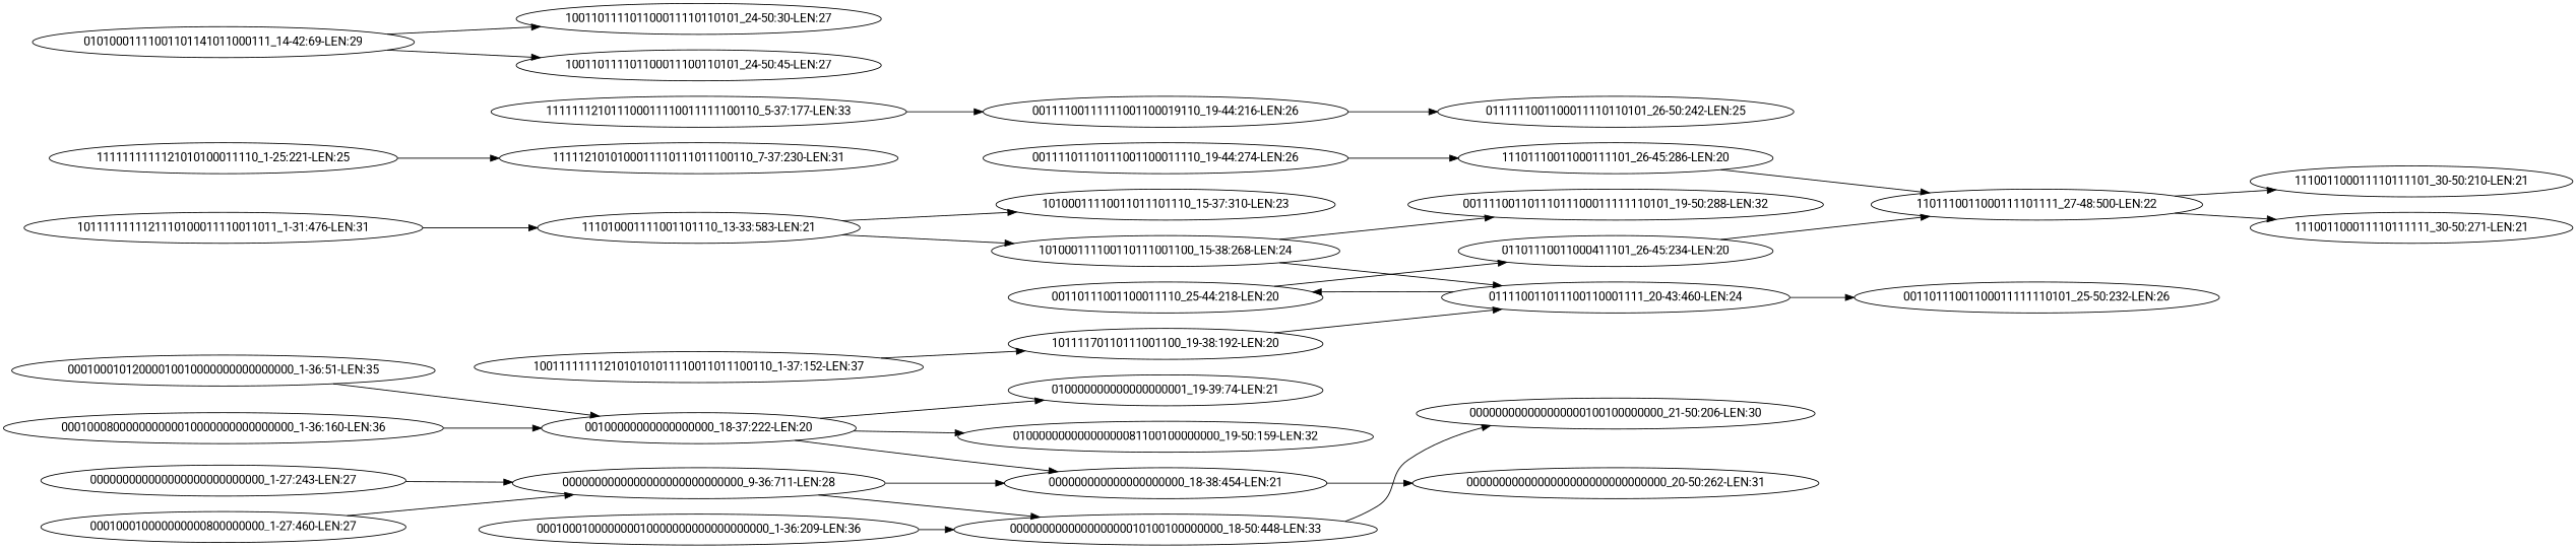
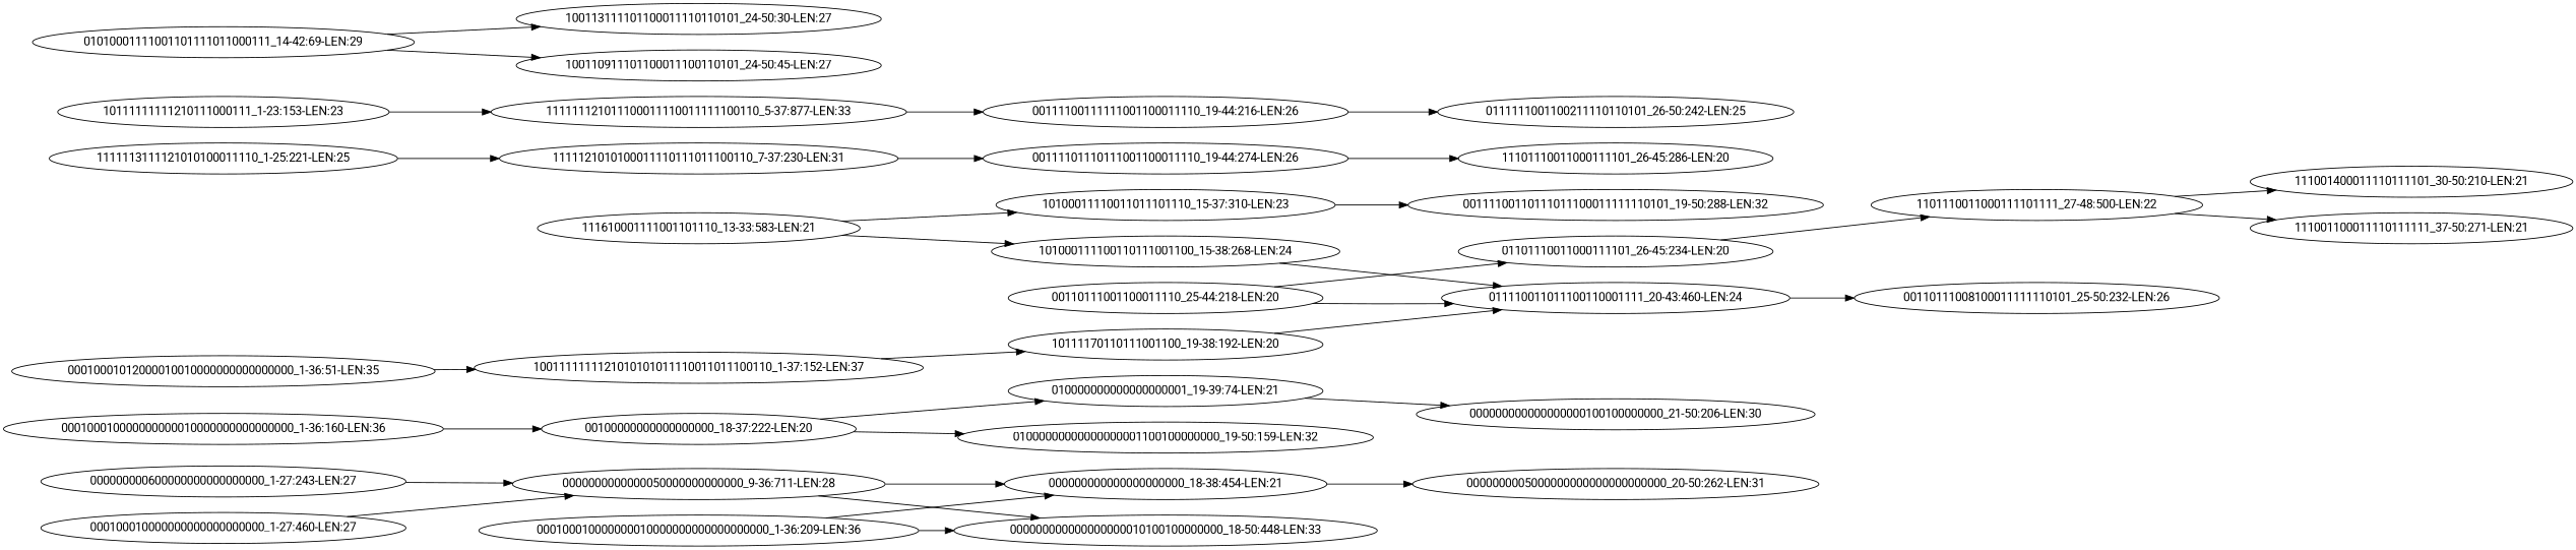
  digraph {
    fontname=Roboto
    rankdir=LR
    node [fontname=Roboto]
    edge [fontname=Roboto]
    "1101110011000111101111_27-48:500-LEN:22"
-   "111001100011110111101_30-50:210-LEN:21"
-   "111001100011110111111_30-50:271-LEN:21"
+   "111001100011110111101_30-50:210-LEN:21" [label="111001400011110111101_30-50:210-LEN:21"]
+   "111001100011110111111_30-50:271-LEN:21" [label="111001100011110111111_37-50:271-LEN:21"]
    n4 [label="00100000000000000000_18-37:222-LEN:20"]
    "00010001012000010010000000000000000_1-36:51-LEN:35"
    "010000000000000000001_19-39:74-LEN:21"
-   "01000000000000000001100100000000_19-50:159-LEN:32" [label="01000000000000000081100100000000_19-50:159-LEN:32"]
+   "01000000000000000001100100000000_19-50:159-LEN:32"
    "000000000000000000100100000000_21-50:206-LEN:30"
-   "000000000000000000000000000_1-27:243-LEN:27"
-   "0000000000000000000000000000_9-36:711-LEN:28"
+   "000000000000000000000000000_1-27:243-LEN:27" [label="000000000600000000000000000_1-27:243-LEN:27"]
+   "0000000000000000000000000000_9-36:711-LEN:28" [label="0000000000000050000000000000_9-36:711-LEN:28"]
    "000000000000000000010100100000000_18-50:448-LEN:33"
    "000000000000000000000_18-38:454-LEN:21"
-   "0000000000000000000000000000000_20-50:262-LEN:31"
+   "0000000000000000000000000000000_20-50:262-LEN:31" [label="0000000005000000000000000000000_20-50:262-LEN:31"]
    n14 [label="10111170110111001100_19-38:192-LEN:20"]
    "1001111111121010101011110011011100110_1-37:152-LEN:37"
    "011110011011100110001111_20-43:460-LEN:24"
-   "00110111001100011111110101_25-50:232-LEN:26"
+   "00110111001100011111110101_25-50:232-LEN:26" [label="00110111008100011111110101_25-50:232-LEN:26"]
    "00110111001100011110_25-44:218-LEN:20"
-   "000100010000000000000000000_1-27:460-LEN:27" [label="000100010000000000800000000_1-27:460-LEN:27"]
-   "000100010000000000010000000000000000_1-36:160-LEN:36" [label="000100080000000000010000000000000000_1-36:160-LEN:36"]
+   "000100010000000000000000000_1-27:460-LEN:27"
+   "000100010000000000010000000000000000_1-36:160-LEN:36"
    "11101110011000111101_26-45:286-LEN:20"
-   "111010001111001101110_13-33:583-LEN:21"
+   "111010001111001101110_13-33:583-LEN:21" [label="111610001111001101110_13-33:583-LEN:21"]
    "10100011110011011101110_15-37:310-LEN:23"
    "101000111100110111001100_15-38:268-LEN:24"
    "00111100110111011100011111110101_19-50:288-LEN:32"
-   "01101110011000111101_26-45:234-LEN:20" [label="01101110011000411101_26-45:234-LEN:20"]
+   "01101110011000111101_26-45:234-LEN:20"
    "00111101110111001100011110_19-44:274-LEN:26"
-   "111111121011100011110011111100110_5-37:177-LEN:33"
-   "00111100111111001100011110_19-44:216-LEN:26" [label="00111100111111001100019110_19-44:216-LEN:26"]
-   "0111111001100011110110101_26-50:242-LEN:25"
-   "01010001111001101111011000111_14-42:69-LEN:29" [label="01010001111001101141011000111_14-42:69-LEN:29"]
-   "100110111101100011110110101_24-50:30-LEN:27"
-   "100110111101100011100110101_24-50:45-LEN:27"
-   "1111111111121010100011110_1-25:221-LEN:25"
+   "111111121011100011110011111100110_5-37:177-LEN:33" [label="111111121011100011110011111100110_5-37:877-LEN:33"]
+   "00111100111111001100011110_19-44:216-LEN:26"
+   "0111111001100011110110101_26-50:242-LEN:25" [label="0111111001100211110110101_26-50:242-LEN:25"]
+   "01010001111001101111011000111_14-42:69-LEN:29"
+   "100110111101100011110110101_24-50:30-LEN:27" [label="100113111101100011110110101_24-50:30-LEN:27"]
+   "100110111101100011100110101_24-50:45-LEN:27" [label="100110911101100011100110101_24-50:45-LEN:27"]
+   "1111111111121010100011110_1-25:221-LEN:25" [label="1111113111121010100011110_1-25:221-LEN:25"]
    "1111121010100011110111011100110_7-37:230-LEN:31"
    "000100010000000010000000000000000000_1-36:209-LEN:36"
-   "1011111111121110100011110011011_1-31:476-LEN:31"
+   "10111111111210111000111_1-23:153-LEN:23"
    "1101110011000111101111_27-48:500-LEN:22" -> "111001100011110111101_30-50:210-LEN:21"
    "1101110011000111101111_27-48:500-LEN:22" -> "111001100011110111111_30-50:271-LEN:21"
    n4 -> "010000000000000000001_19-39:74-LEN:21"
    n4 -> "01000000000000000001100100000000_19-50:159-LEN:32"
-   "00010001012000010010000000000000000_1-36:51-LEN:35" -> n4
-   "000000000000000000010100100000000_18-50:448-LEN:33" -> "000000000000000000100100000000_21-50:206-LEN:30"
+   "00010001012000010010000000000000000_1-36:51-LEN:35" -> "1001111111121010101011110011011100110_1-37:152-LEN:37"
+   "010000000000000000001_19-39:74-LEN:21" -> "000000000000000000100100000000_21-50:206-LEN:30"
    "000000000000000000000000000_1-27:243-LEN:27" -> "0000000000000000000000000000_9-36:711-LEN:28"
    "0000000000000000000000000000_9-36:711-LEN:28" -> "000000000000000000010100100000000_18-50:448-LEN:33"
    "0000000000000000000000000000_9-36:711-LEN:28" -> "000000000000000000000_18-38:454-LEN:21"
    "000000000000000000000_18-38:454-LEN:21" -> "0000000000000000000000000000000_20-50:262-LEN:31"
    n14 -> "011110011011100110001111_20-43:460-LEN:24"
    "1001111111121010101011110011011100110_1-37:152-LEN:37" -> n14
    "011110011011100110001111_20-43:460-LEN:24" -> "00110111001100011111110101_25-50:232-LEN:26"
-   "011110011011100110001111_20-43:460-LEN:24" -> "00110111001100011110_25-44:218-LEN:20"
+   "00110111001100011110_25-44:218-LEN:20" -> "011110011011100110001111_20-43:460-LEN:24"
    "00110111001100011110_25-44:218-LEN:20" -> "01101110011000111101_26-45:234-LEN:20"
    "000100010000000000000000000_1-27:460-LEN:27" -> "0000000000000000000000000000_9-36:711-LEN:28"
    "000100010000000000010000000000000000_1-36:160-LEN:36" -> n4
-   "11101110011000111101_26-45:286-LEN:20" -> "1101110011000111101111_27-48:500-LEN:22"
    "111010001111001101110_13-33:583-LEN:21" -> "10100011110011011101110_15-37:310-LEN:23"
    "111010001111001101110_13-33:583-LEN:21" -> "101000111100110111001100_15-38:268-LEN:24"
-   "101000111100110111001100_15-38:268-LEN:24" -> "00111100110111011100011111110101_19-50:288-LEN:32"
+   "10100011110011011101110_15-37:310-LEN:23" -> "00111100110111011100011111110101_19-50:288-LEN:32"
    "101000111100110111001100_15-38:268-LEN:24" -> "011110011011100110001111_20-43:460-LEN:24"
    "01101110011000111101_26-45:234-LEN:20" -> "1101110011000111101111_27-48:500-LEN:22"
    "00111101110111001100011110_19-44:274-LEN:26" -> "11101110011000111101_26-45:286-LEN:20"
    "111111121011100011110011111100110_5-37:177-LEN:33" -> "00111100111111001100011110_19-44:216-LEN:26"
    "00111100111111001100011110_19-44:216-LEN:26" -> "0111111001100011110110101_26-50:242-LEN:25"
    "01010001111001101111011000111_14-42:69-LEN:29" -> "100110111101100011110110101_24-50:30-LEN:27"
    "01010001111001101111011000111_14-42:69-LEN:29" -> "100110111101100011100110101_24-50:45-LEN:27"
    "1111111111121010100011110_1-25:221-LEN:25" -> "1111121010100011110111011100110_7-37:230-LEN:31"
+   "1111121010100011110111011100110_7-37:230-LEN:31" -> "00111101110111001100011110_19-44:274-LEN:26"
    "000100010000000010000000000000000000_1-36:209-LEN:36" -> "000000000000000000010100100000000_18-50:448-LEN:33"
-   n4 -> "000000000000000000000_18-38:454-LEN:21"
-   "1011111111121110100011110011011_1-31:476-LEN:31" -> "111010001111001101110_13-33:583-LEN:21"
+   "000100010000000010000000000000000000_1-36:209-LEN:36" -> "000000000000000000000_18-38:454-LEN:21"
+   "10111111111210111000111_1-23:153-LEN:23" -> "111111121011100011110011111100110_5-37:177-LEN:33"
  }
